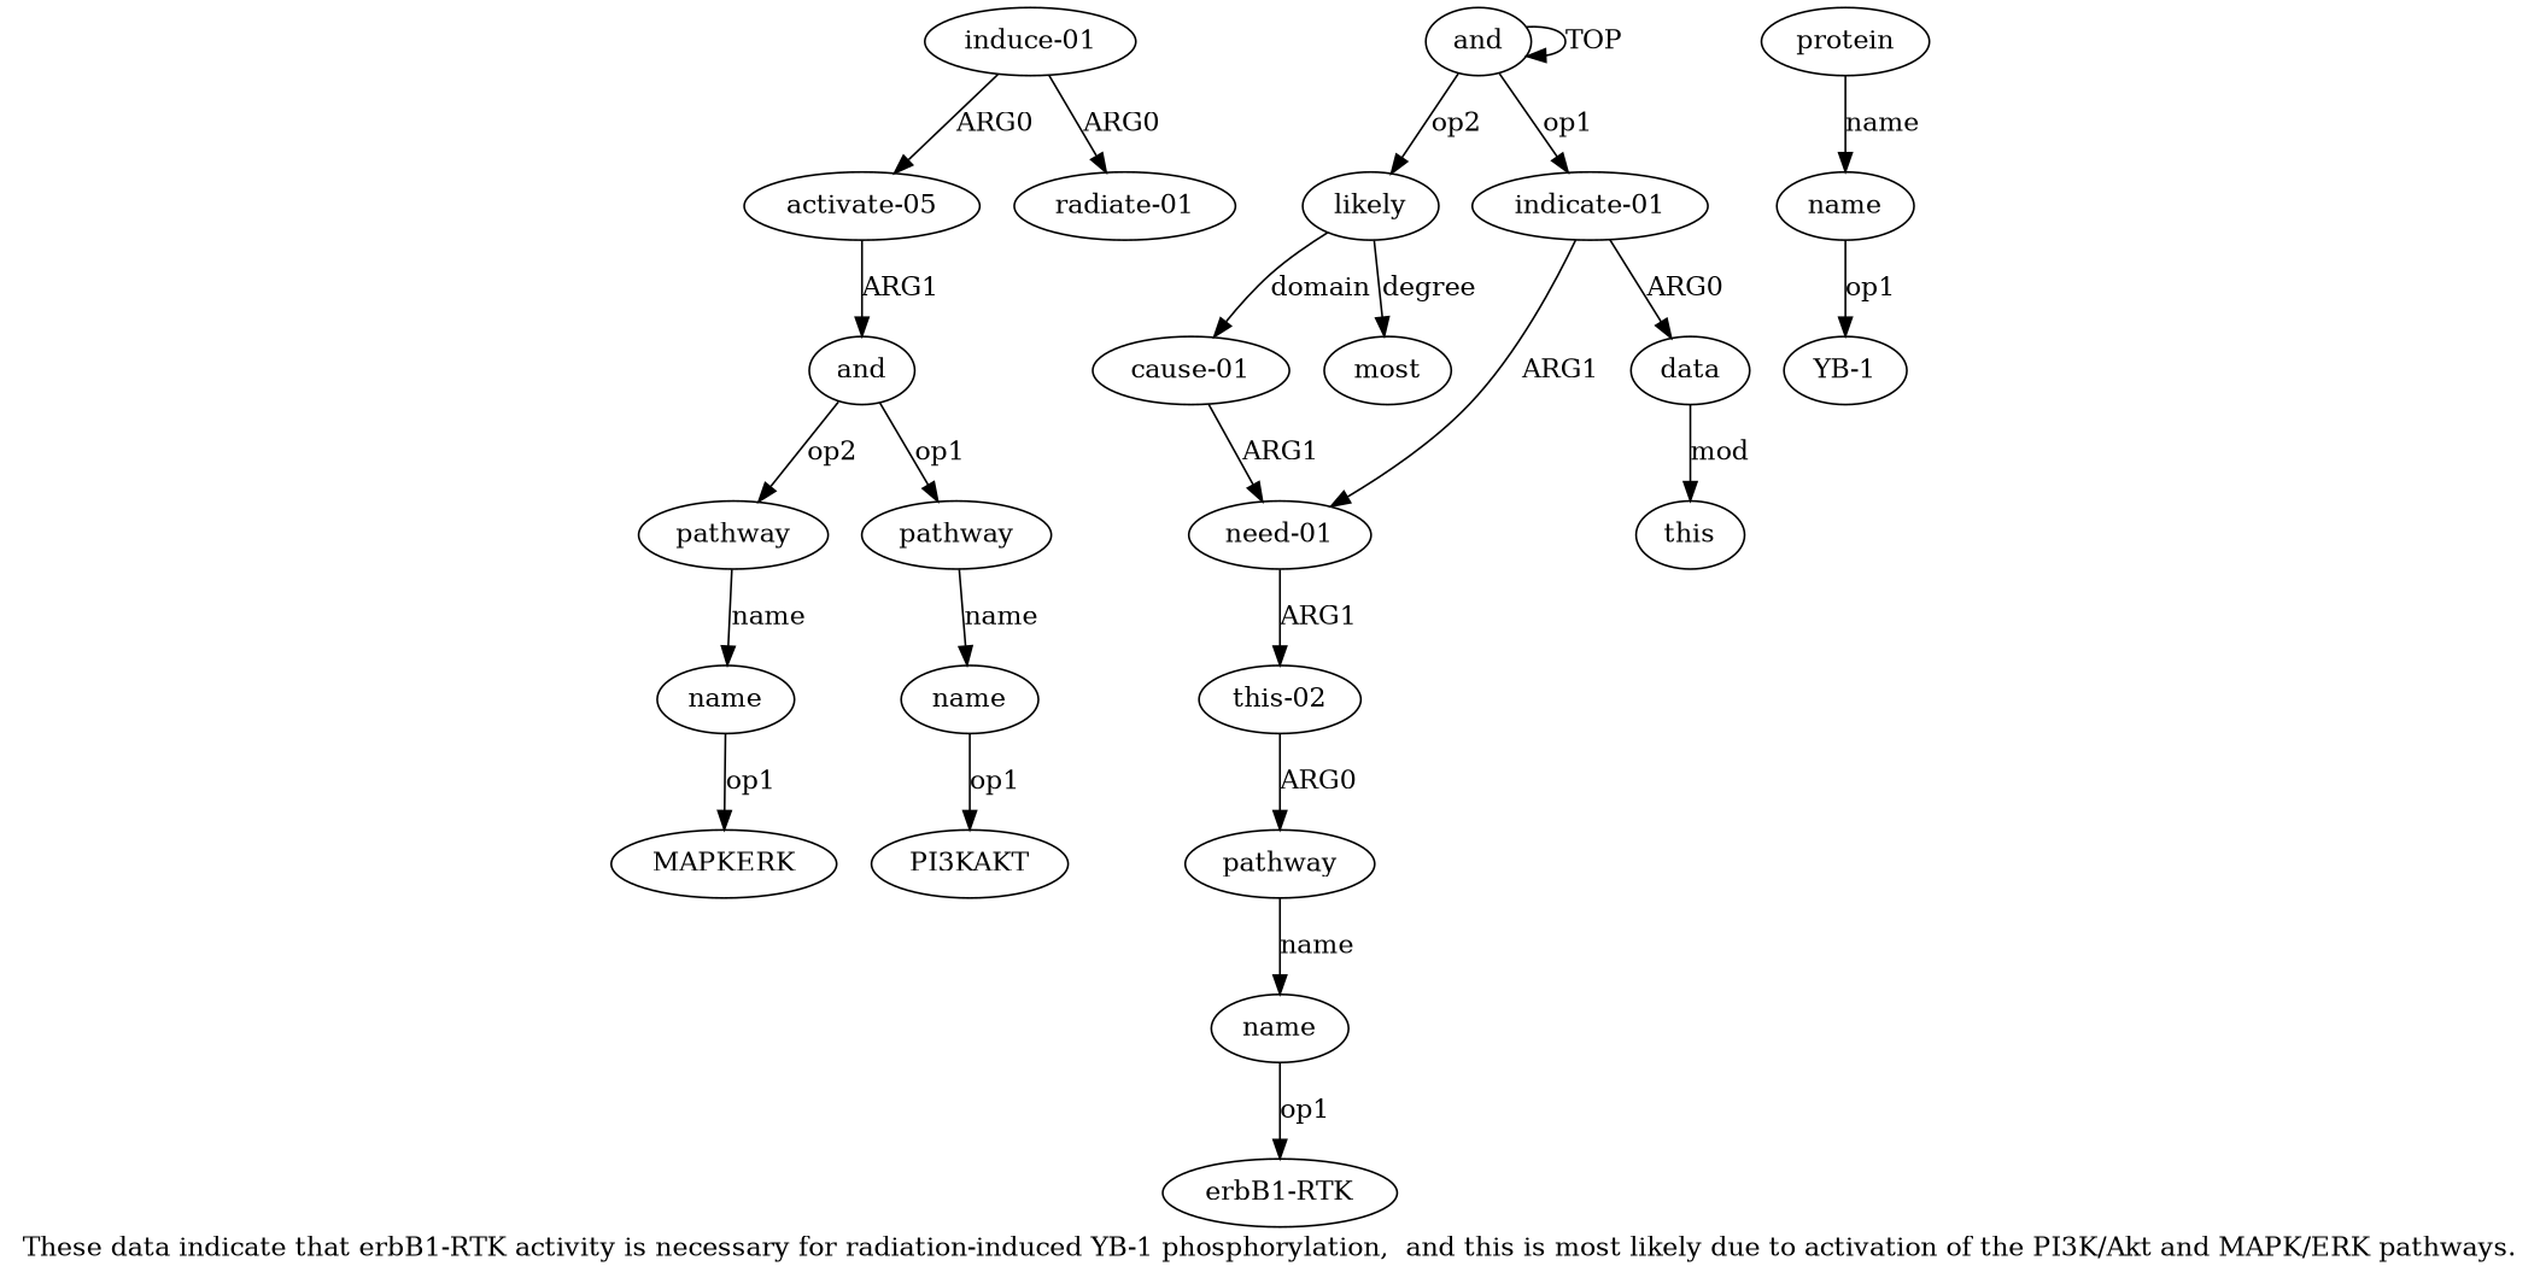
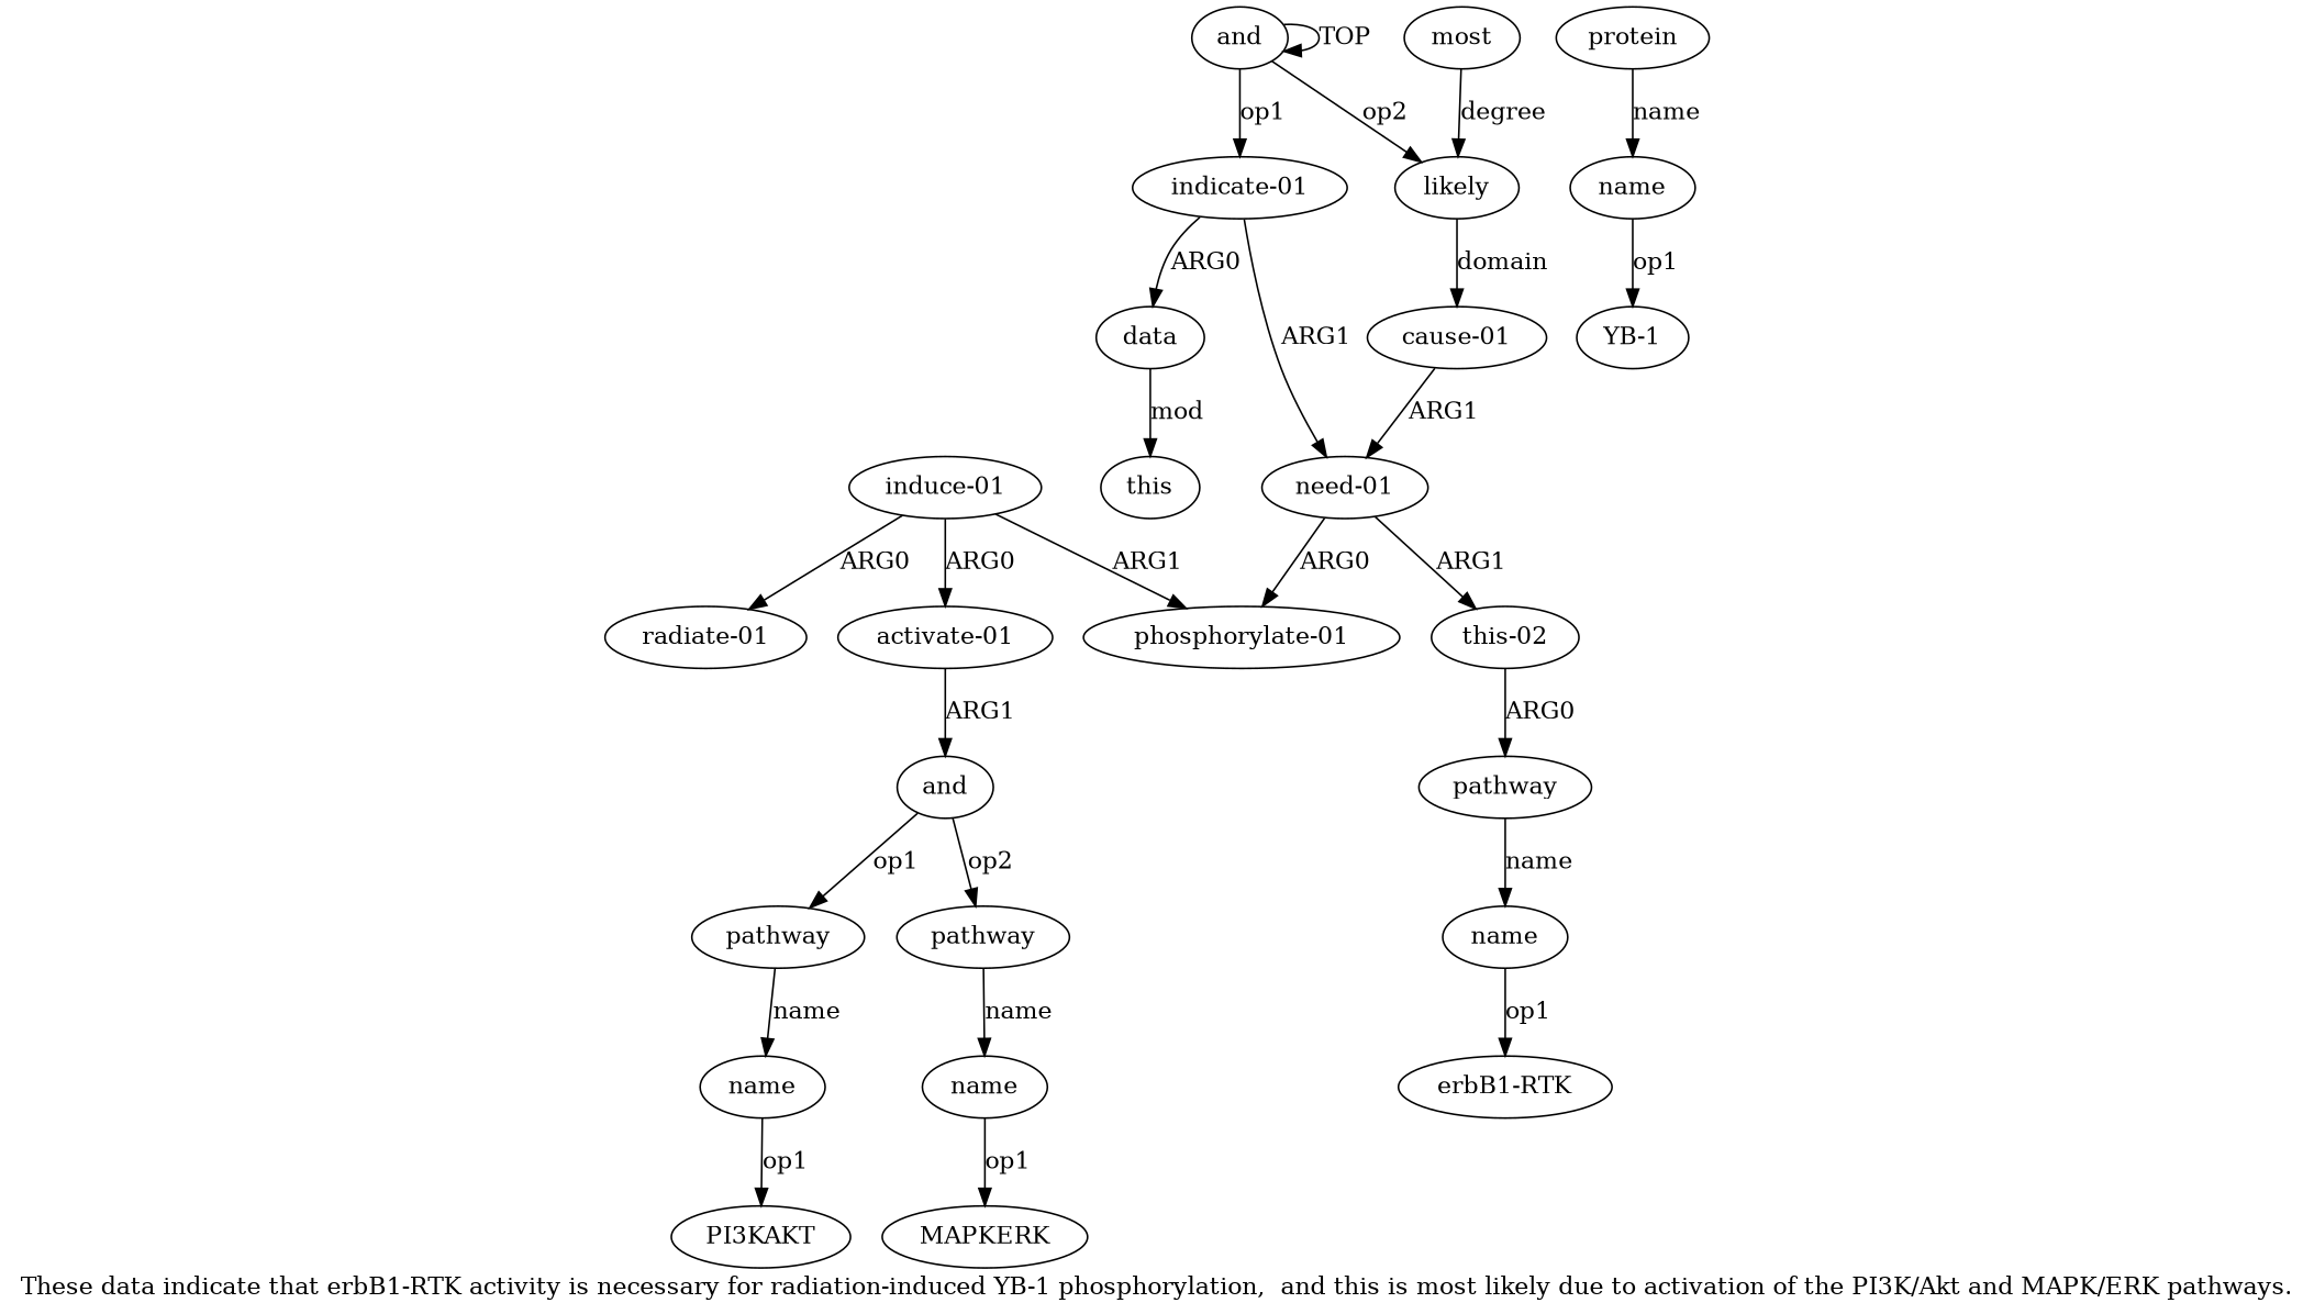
  digraph {
    label="These data indicate that erbB1-RTK activity is necessary for radiation-induced YB-1 phosphorylation,  and this is most likely due to activation of the PI3K/Akt and MAPK/ERK pathways."
    node [color=black gold_ind=-1 gold_label=name test_ind=-1 test_label=name]
    edge [color=black gold_label=op1 test_label=op1]
    n1 [gold_ind=20 gold_label=pathway label=pathway test_ind=20 test_label=pathway]
    n2 [gold_ind=21 label=name test_ind=21]
    n3 [gold_label=MAPKERK label=MAPKERK test_label=MAPKERK]
    n4 [gold_ind=15 gold_label="cause-01" label="cause-01" test_ind=15 test_label="cause-01"]
    n5 [gold_ind=4 gold_label="need-01" label="need-01" test_ind=4 test_label="need-01"]
-   n6 [gold_ind=16 gold_label="activate-01" label="activate-05" test_ind=16 test_label="activate-01"]
+   n6 [gold_ind=16 gold_label="activate-01" label="activate-01" test_ind=16 test_label="activate-01"]
    n7 [gold_ind=17 gold_label=and label=and test_ind=17 test_label=and]
    n8 [gold_ind=10 gold_label="act-02" label="this-02" test_ind=10 test_label="act-02"]
+   n9 [gold_ind=5 gold_label="phosphorylate-01" label="phosphorylate-01" test_ind=5 test_label="phosphorylate-01"]
    n10 [gold_ind=18 gold_label=pathway label=pathway test_ind=18 test_label=pathway]
    n11 [gold_ind=11 gold_label=pathway label=pathway test_ind=11 test_label=pathway]
    n12 [gold_ind=14 gold_label=most label=most test_ind=14 test_label=most]
    n13 [gold_ind=19 label=name test_ind=19]
    n14 [gold_label=PI3KAKT label=PI3KAKT test_label=PI3KAKT]
    n15 [gold_ind=12 label=name test_ind=12]
    n16 [gold_label="erbB1-RTK" label="erbB1-RTK" test_label="erbB1-RTK"]
    n17 [gold_ind=13 gold_label=likely label=likely test_ind=13 test_label=likely]
    n18 [gold_ind=1 gold_label="indicate-01" label="indicate-01" test_ind=1 test_label="indicate-01"]
    n19 [gold_ind=2 gold_label=data label=data test_ind=2 test_label=data]
    n20 [gold_ind=3 gold_label=this label=this test_ind=3 test_label=this]
    n21 [gold_ind=0 gold_label=and label=and test_ind=0 test_label=and]
    n22 [gold_ind=6 gold_label=protein label=protein test_ind=6 test_label=protein]
    n23 [gold_ind=7 label=name test_ind=7]
    n24 [gold_label="YB-1" label="YB-1" test_label="YB-1"]
    n25 [gold_ind=9 gold_label="radiate-01" label="radiate-01" test_ind=9 test_label="radiate-01"]
    n26 [gold_ind=8 gold_label="induce-01" label="induce-01" test_ind=8 test_label="induce-01"]
    n1 -> n2 [gold_label=name label=name test_label=name]
    n2 -> n3 [label=op1]
    n4 -> n5 [gold_label=ARG1 label=ARG1 test_label=ARG1]
    n5 -> n8 [gold_label=ARG1 label=ARG1 test_label=ARG1]
+   n5 -> n9 [gold_label=ARG0 label=ARG0 test_label=ARG0]
    n6 -> n7 [gold_label=ARG1 label=ARG1 test_label=ARG1]
    n7 -> n1 [gold_label=op2 label=op2 test_label=op2]
    n7 -> n10 [label=op1]
    n8 -> n11 [gold_label=ARG0 label=ARG0 test_label=ARG0]
    n10 -> n13 [gold_label=name label=name test_label=name]
    n11 -> n15 [gold_label=name label=name test_label=name]
    n13 -> n14 [label=op1]
    n15 -> n16 [label=op1]
    n17 -> n4 [gold_label=domain label=domain test_label=domain]
-   n17 -> n12 [gold_label=degree label=degree test_label=degree]
+   n12 -> n17 [gold_label=degree label=degree test_label=degree]
    n18 -> n5 [gold_label=ARG1 label=ARG1 test_label=ARG1]
    n18 -> n19 [gold_label=ARG0 label=ARG0 test_label=ARG0]
    n19 -> n20 [gold_label=mod label=mod test_label=mod]
    n21 -> n17 [gold_label=op2 label=op2 test_label=op2]
    n21 -> n18 [label=op1]
    n21 -> n21 [gold_label=TOP label=TOP test_label=TOP]
    n22 -> n23 [gold_label=name label=name test_label=name]
    n23 -> n24 [label=op1]
    n26 -> n6 [gold_label=ARG0 label=ARG0 test_label=ARG0]
+   n26 -> n9 [gold_label=ARG1 label=ARG1 test_label=ARG1]
    n26 -> n25 [gold_label=ARG0 label=ARG0 test_label=ARG0]
  }
